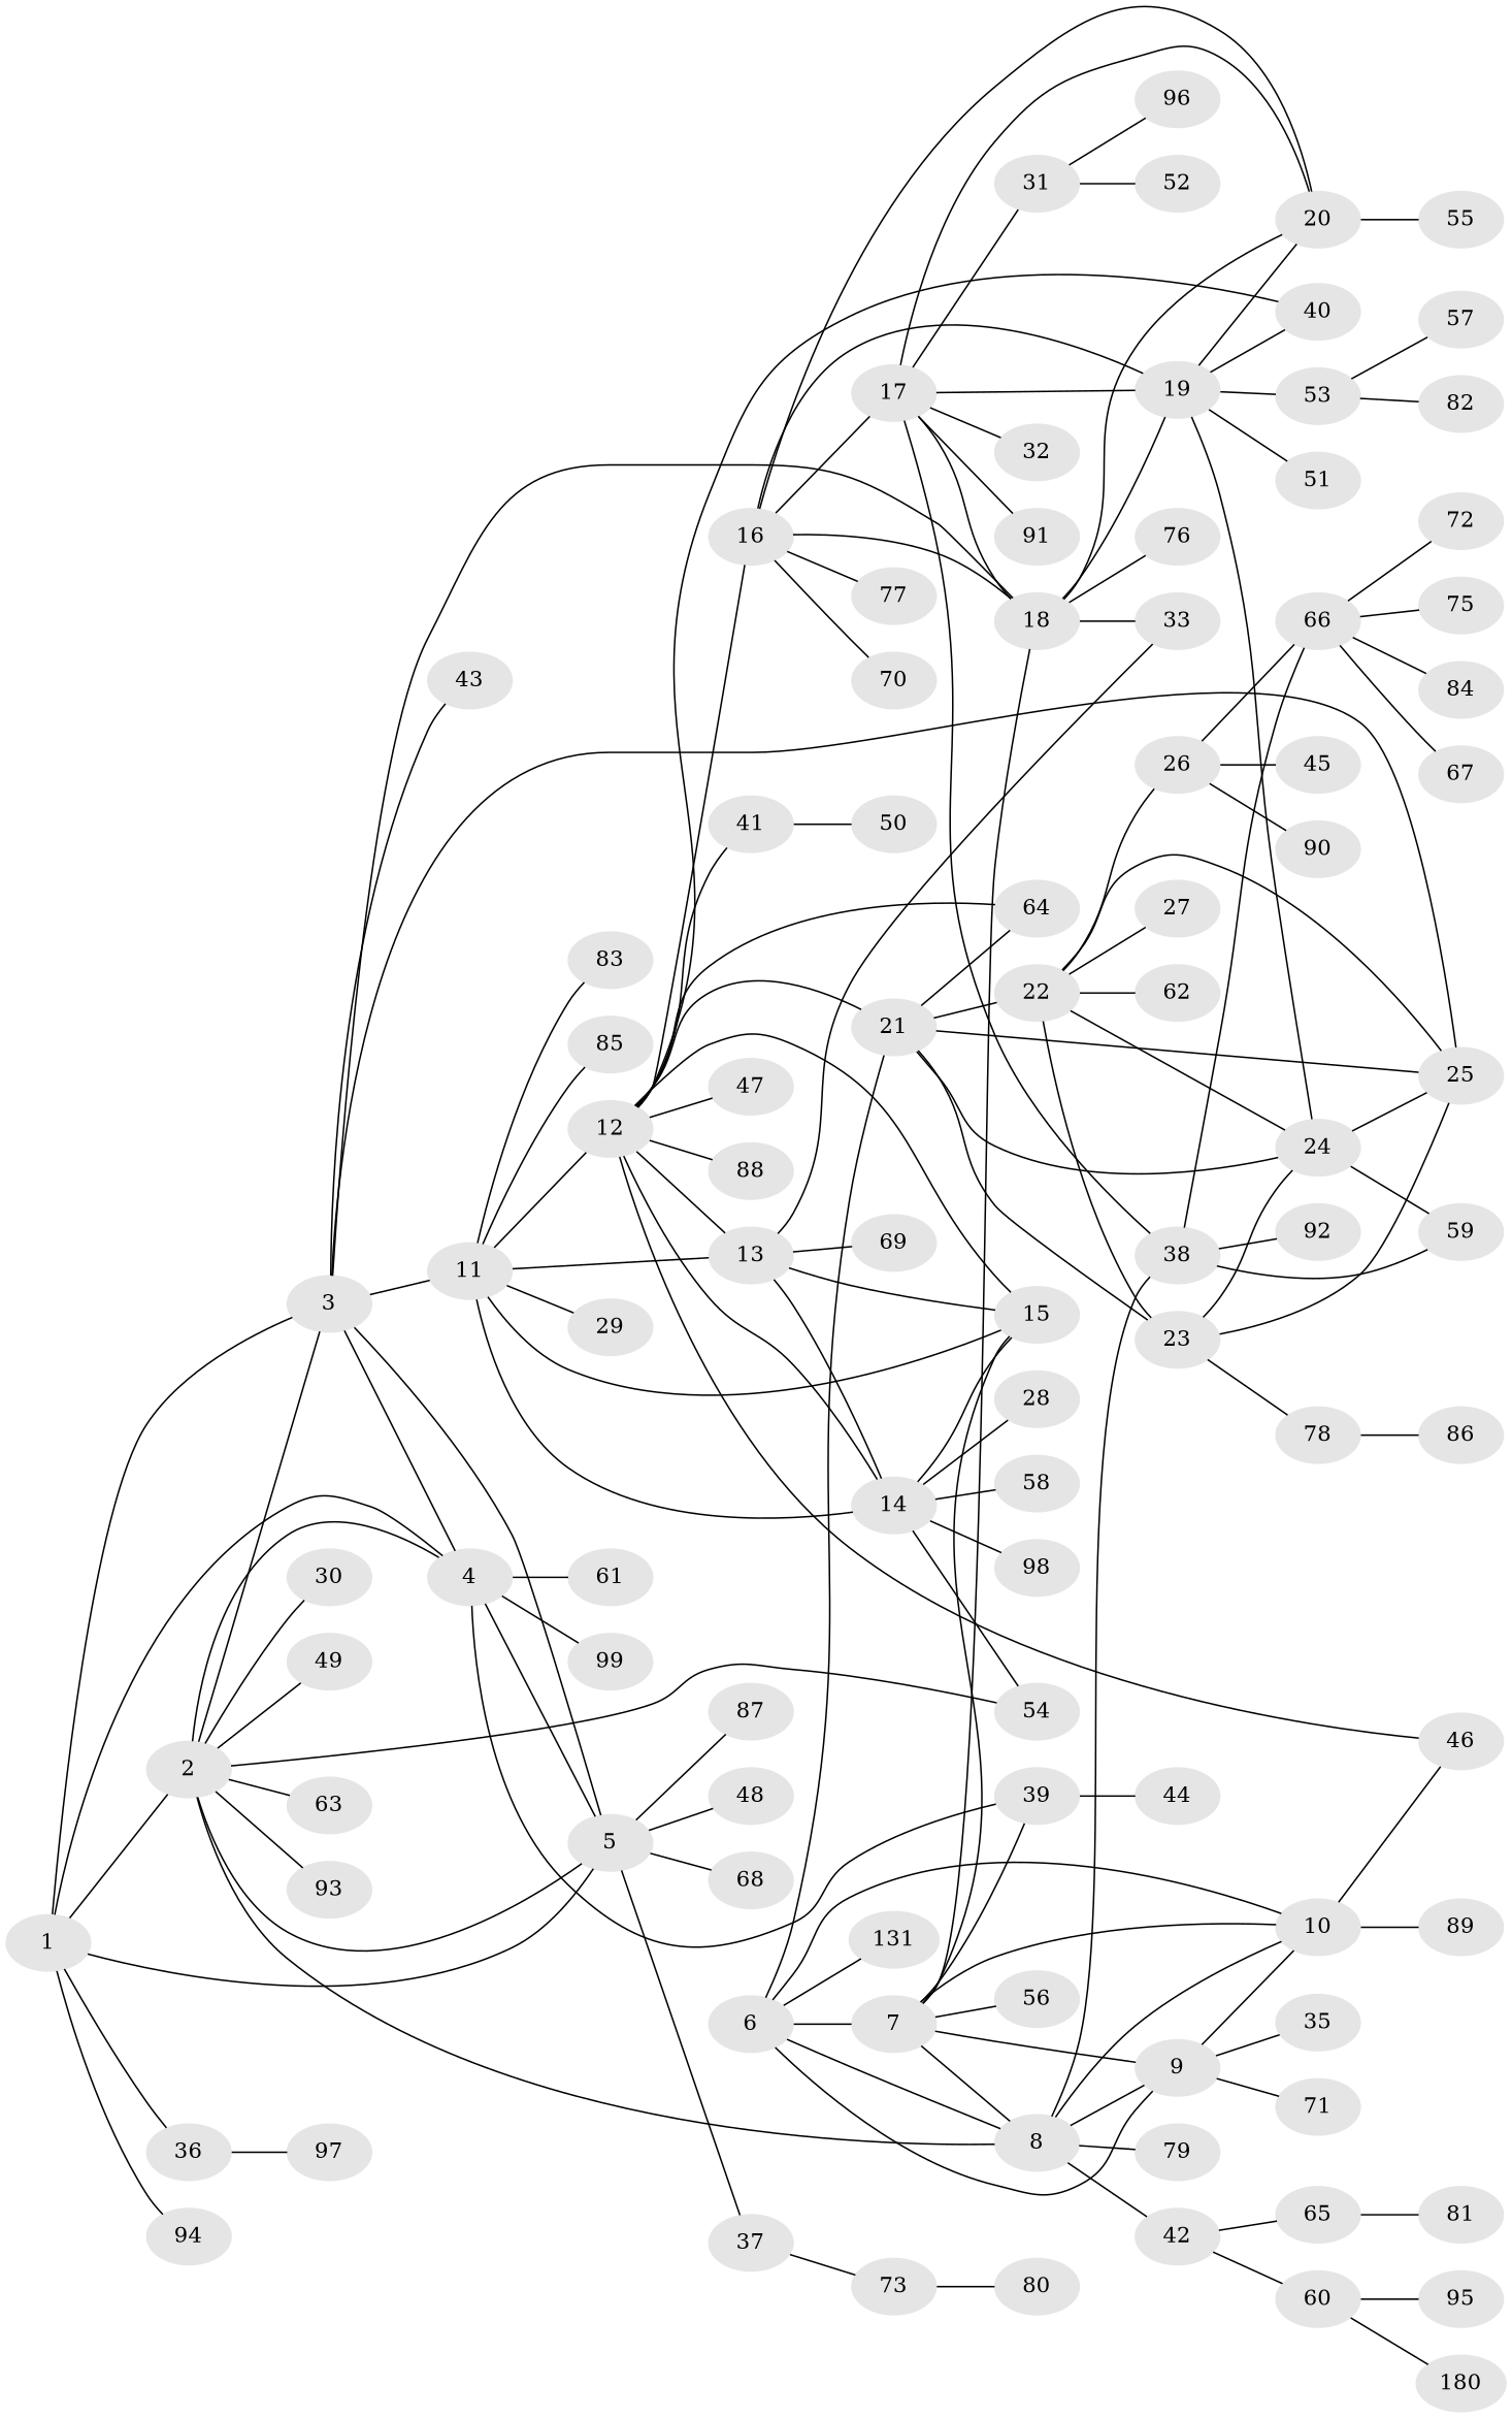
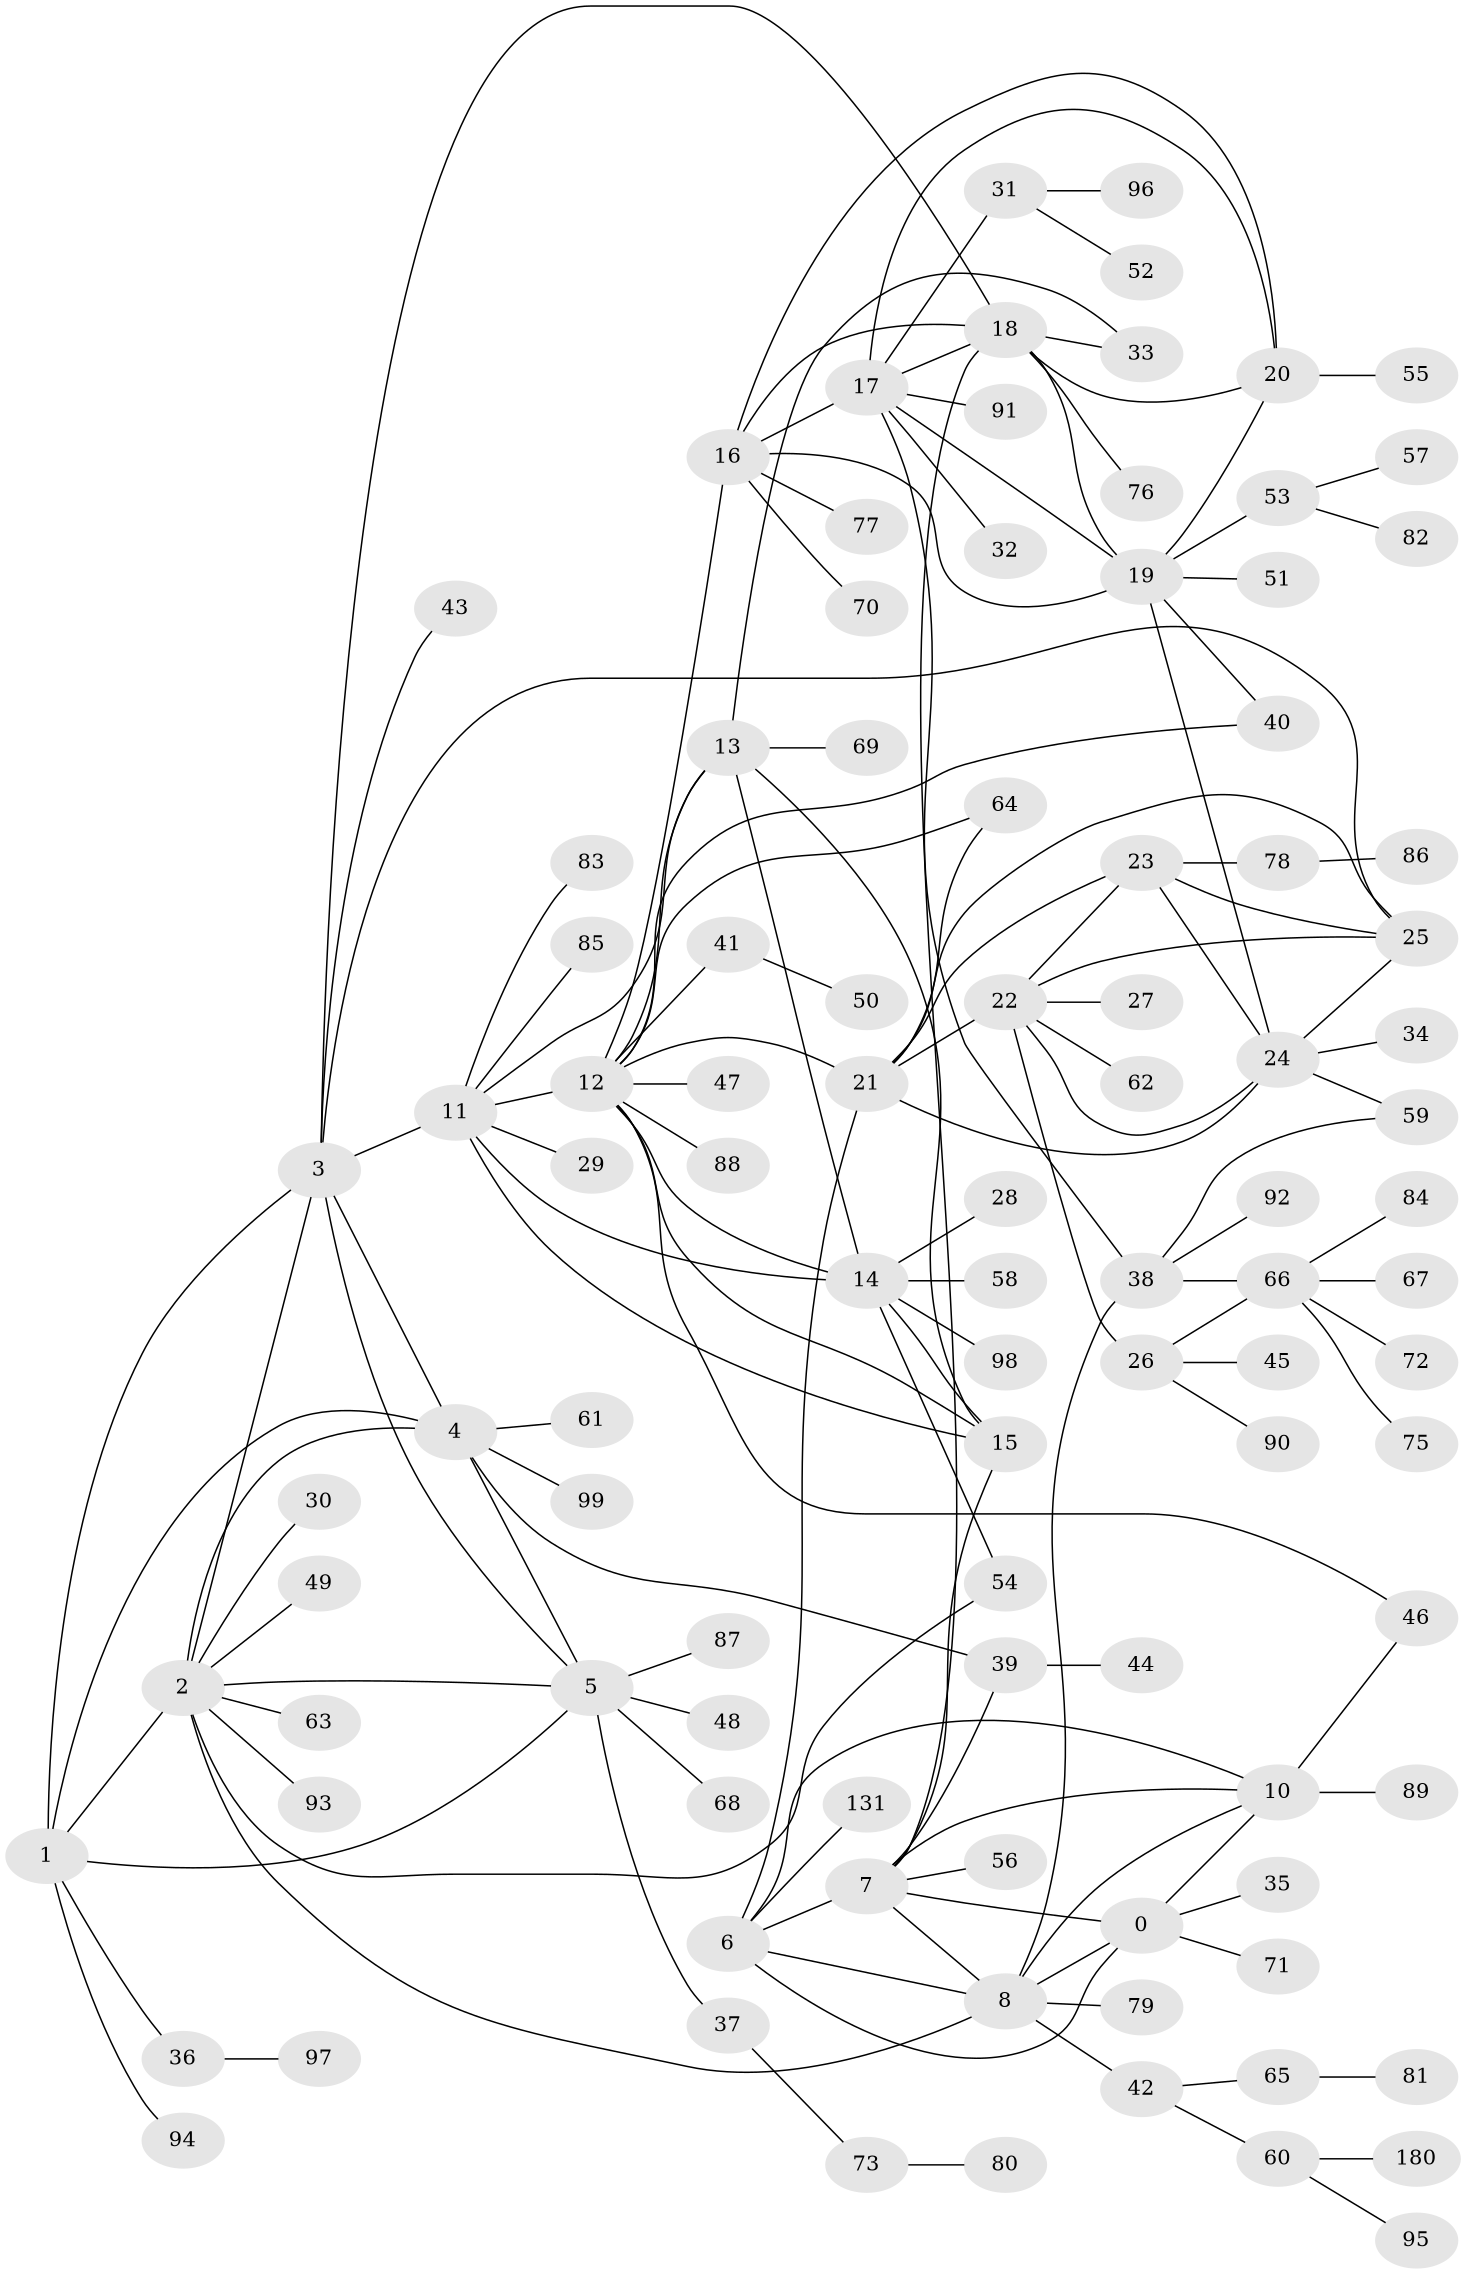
  graph {
    rankdir=LR
    node [color=gray90 style=filled]
    1
    2
    3
    4
    5
    36
    94
    8
    30
    49
    54
    63
    93
    11
    18
    25
    43
    39
    61
    99
    37
    48
    68
    87
    97
-   9
+   9 [label=0]
    10
    38
    42
    79
    15
    12
    13
    14
    29
    83
    85
    33
    19
    20
    76
    44
    73
    6
    7
    21
    n47 [label=131]
    56
    35
    71
    46
    89
    64
    24
    22
    23
    59
    66
    92
    60
    65
    16
    40
    41
    47
    88
    69
    28
    58
    98
    17
    70
    77
    50
    31
    32
    91
    51
    53
    55
    52
    96
+   34
    57
    82
    26
    27
    62
    78
    45
    90
    86
    67
    72
    75
    84
    80
    95
    n99 [label=180]
    81
    1 -- 2
    1 -- 3
    1 -- 4
    1 -- 5
    1 -- 36
    1 -- 94
    2 -- 3
    2 -- 4
    2 -- 5
    2 -- 8
    2 -- 30
    2 -- 49
    2 -- 54
    2 -- 63
    2 -- 93
    3 -- 4
    3 -- 5
    3 -- 11
    3 -- 18
    3 -- 25
    3 -- 43
    4 -- 5
    4 -- 39
    4 -- 61
    4 -- 99
    5 -- 37
    5 -- 48
    5 -- 68
    5 -- 87
    36 -- 97
    8 -- 9
    8 -- 10
    8 -- 38
    8 -- 42
    8 -- 79
    11 -- 15
    11 -- 12
    11 -- 13
    11 -- 14
    11 -- 29
    11 -- 83
    11 -- 85
    18 -- 33
    18 -- 19
    18 -- 20
    18 -- 76
    39 -- 44
    37 -- 73
    9 -- 10
    9 -- 35
    9 -- 71
    10 -- 46
    10 -- 89
    38 -- 59
    38 -- 66
    38 -- 92
    42 -- 60
    42 -- 65
    12 -- 15
    12 -- 13
    12 -- 14
    12 -- 21
    12 -- 46
    12 -- 64
    12 -- 16
    12 -- 40
    12 -- 41
    12 -- 47
    12 -- 88
    13 -- 15
    13 -- 14
    13 -- 33
    13 -- 69
    14 -- 54
    14 -- 15
    14 -- 28
    14 -- 58
    14 -- 98
    19 -- 20
    19 -- 24
    19 -- 40
    19 -- 51
    19 -- 53
    20 -- 55
    73 -- 80
    6 -- 8
    6 -- 9
    6 -- 10
    6 -- 7
    6 -- 21
    6 -- n47
    7 -- 8
    7 -- 18
    7 -- 39
    7 -- 9
    7 -- 10
    7 -- 15
    7 -- 56
    21 -- 25
    21 -- 64
    21 -- 24
    21 -- 22
    21 -- 23
    24 -- 25
    24 -- 59
+   24 -- 34
    22 -- 25
    22 -- 24
    22 -- 23
    22 -- 26
    22 -- 27
    22 -- 62
    23 -- 25
    23 -- 24
    23 -- 78
    66 -- 67
    66 -- 72
    66 -- 75
    66 -- 84
    60 -- 95
    60 -- n99
    65 -- 81
    16 -- 18
    16 -- 19
    16 -- 20
    16 -- 17
    16 -- 70
    16 -- 77
    41 -- 50
    17 -- 18
    17 -- 38
    17 -- 19
    17 -- 20
    17 -- 31
    17 -- 32
    17 -- 91
    31 -- 52
    31 -- 96
    53 -- 57
    53 -- 82
    26 -- 66
    26 -- 45
    26 -- 90
    78 -- 86
  }
